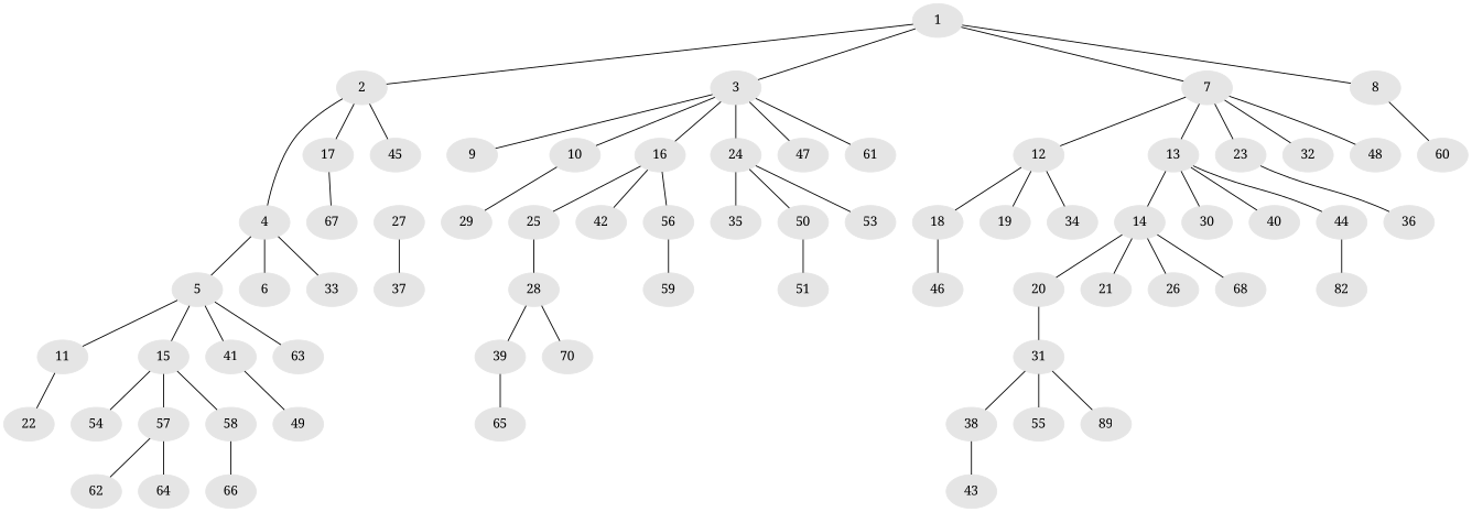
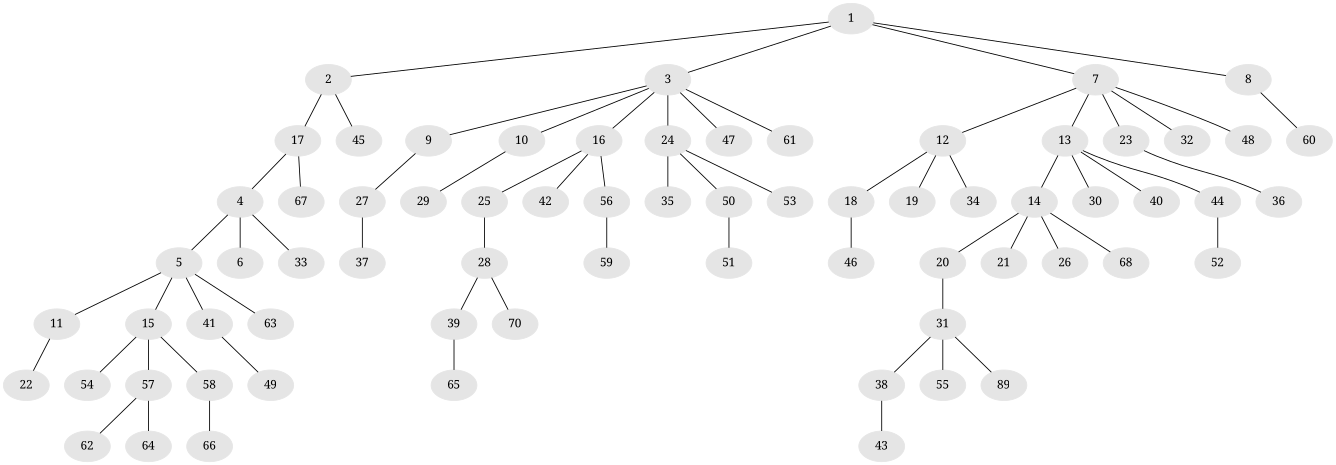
  graph {
    fontname="Noto Serif"
    node [color=gray90 fontname="Noto Serif" style=filled]
    edge [fontname="Noto Serif"]
    1
    2
    3
    7
    8
    4
    17
    45
    9
    10
    16
    24
    47
    61
    12
    13
    23
    32
    48
    60
    5
    6
    33
    67
    27
    29
    25
    42
    56
    35
    50
    53
    11
    15
    41
    63
    22
    54
    57
    58
    49
    18
    19
    34
    14
    30
    40
    44
    36
    37
    46
    20
    21
    26
    68
-   52 [label=82]
+   52
    31
    62
    64
    66
    28
    59
    38
    55
    n65 [label=89]
    51
    39
    70
    65
    43
    1 -- 2
    1 -- 3
    1 -- 7
    1 -- 8
-   2 -- 4
+   17 -- 4
    2 -- 17
    2 -- 45
    3 -- 9
    3 -- 10
    3 -- 16
    3 -- 24
    3 -- 47
    3 -- 61
    7 -- 12
    7 -- 13
    7 -- 23
    7 -- 32
    7 -- 48
    8 -- 60
    4 -- 5
    4 -- 6
    4 -- 33
    17 -- 67
+   9 -- 27
    10 -- 29
    16 -- 25
    16 -- 42
    16 -- 56
    24 -- 35
    24 -- 50
    24 -- 53
    12 -- 18
    12 -- 19
    12 -- 34
    13 -- 14
    13 -- 30
    13 -- 40
    13 -- 44
    23 -- 36
    5 -- 11
    5 -- 15
    5 -- 41
    5 -- 63
    27 -- 37
    25 -- 28
    56 -- 59
    50 -- 51
    11 -- 22
    15 -- 54
    15 -- 57
    15 -- 58
    41 -- 49
    57 -- 62
    57 -- 64
    58 -- 66
    18 -- 46
    14 -- 20
    14 -- 21
    14 -- 26
    14 -- 68
    44 -- 52
    20 -- 31
    31 -- 38
    31 -- 55
    31 -- n65
    28 -- 39
    28 -- 70
    38 -- 43
    39 -- 65
  }
